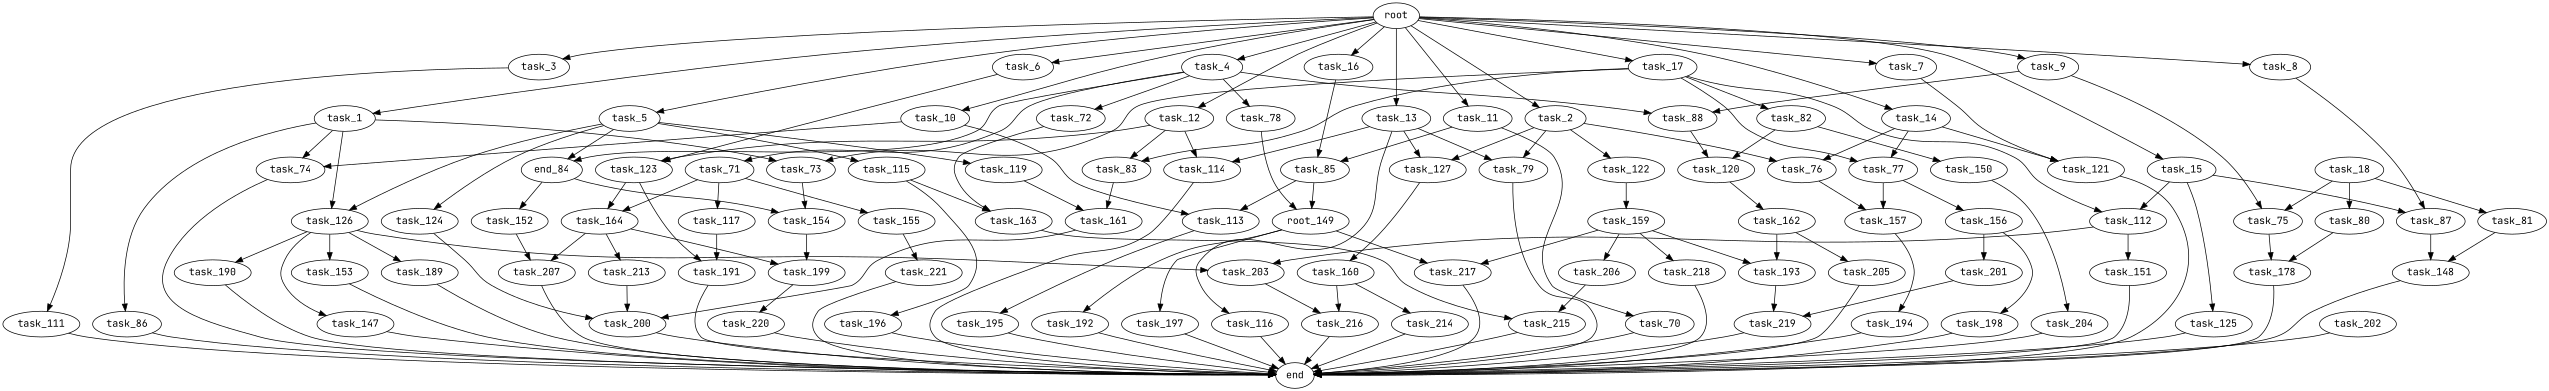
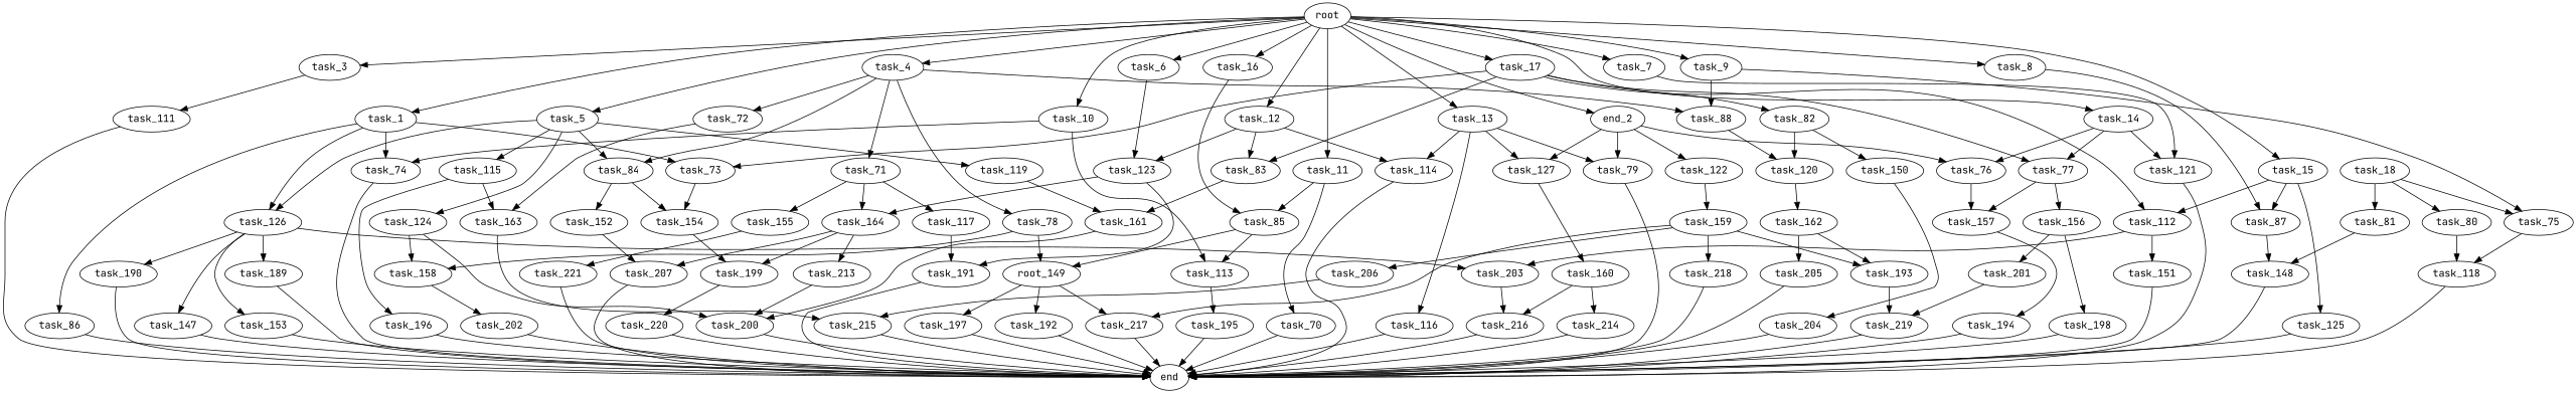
  digraph {
    fontname="JetBrains Mono"
    node [fontname="JetBrains Mono"]
    edge [fontname="JetBrains Mono"]
    root
    task_1
-   task_2
+   task_2 [label=end_2]
    task_3
    task_4
    task_5
    task_6
    task_7
    task_8
    task_9
    task_10
    task_11
    task_12
    task_13
    task_14
    task_15
    task_16
    task_17
    task_73
    task_74
    task_86
    task_126
    task_76
    task_79
    task_122
    task_127
    task_111
    task_71
    task_72
    task_78
-   task_84 [label=end_84]
+   task_84
    task_88
    task_115
    task_119
    task_124
    task_123
    task_121
    task_87
    task_75
    task_113
    task_70
    task_85
    task_83
    task_114
    task_116
    task_77
    task_112
    task_125
    task_82
    task_18
    task_80
    task_81
    task_154
    end
    task_203
    task_147
    task_153
    task_189
    task_190
    task_157
    task_159
    task_160
    task_117
    task_155
    task_164
    task_163
    n67 [label=root_149]
+   task_158
    task_152
    task_120
    task_196
    task_161
    task_200
    task_191
    task_148
-   task_118 [label=task_178]
+   task_118
    task_195
    task_156
    task_151
    task_150
    task_221
    task_207
    task_199
    task_213
    task_215
    task_194
    task_198
    task_201
    task_192
    task_197
    task_217
    task_202
    task_162
    task_204
    task_216
    task_193
    task_205
    task_206
    task_218
    task_214
    task_220
    task_219
    root -> task_1
    root -> task_2
    root -> task_3
    root -> task_4
    root -> task_5
    root -> task_6
    root -> task_7
    root -> task_8
    root -> task_9
    root -> task_10
    root -> task_11
    root -> task_12
    root -> task_13
    root -> task_14
    root -> task_15
    root -> task_16
    root -> task_17
    task_1 -> task_73
    task_1 -> task_74
    task_1 -> task_86
    task_1 -> task_126
    task_2 -> task_76
    task_2 -> task_79
    task_2 -> task_122
    task_2 -> task_127
    task_3 -> task_111
    task_4 -> task_71
    task_4 -> task_72
    task_4 -> task_78
    task_4 -> task_84
    task_4 -> task_88
    task_5 -> task_126
    task_5 -> task_84
    task_5 -> task_115
    task_5 -> task_119
    task_5 -> task_124
    task_6 -> task_123
    task_7 -> task_121
    task_8 -> task_87
    task_9 -> task_88
    task_9 -> task_75
    task_10 -> task_74
    task_10 -> task_113
    task_11 -> task_70
    task_11 -> task_85
    task_12 -> task_123
    task_12 -> task_83
    task_12 -> task_114
    task_13 -> task_79
    task_13 -> task_127
    task_13 -> task_114
    task_13 -> task_116
    task_14 -> task_76
    task_14 -> task_121
    task_14 -> task_77
    task_15 -> task_87
    task_15 -> task_112
    task_15 -> task_125
    task_16 -> task_85
    task_17 -> task_73
    task_17 -> task_83
    task_17 -> task_77
    task_17 -> task_112
    task_17 -> task_82
    task_73 -> task_154
    task_74 -> end
    task_86 -> end
    task_126 -> task_203
    task_126 -> task_147
    task_126 -> task_153
    task_126 -> task_189
    task_126 -> task_190
    task_76 -> task_157
    task_79 -> end
    task_122 -> task_159
    task_127 -> task_160
    task_111 -> end
    task_71 -> task_117
    task_71 -> task_155
    task_71 -> task_164
    task_72 -> task_163
    task_78 -> n67
+   task_78 -> task_158
    task_84 -> task_154
    task_84 -> task_152
    task_88 -> task_120
    task_115 -> task_163
    task_115 -> task_196
    task_119 -> task_161
+   task_124 -> task_158
    task_124 -> task_200
    task_123 -> task_164
    task_123 -> task_191
    task_121 -> end
    task_87 -> task_148
    task_75 -> task_118
    task_113 -> task_195
    task_70 -> end
    task_85 -> task_113
    task_85 -> n67
    task_83 -> task_161
    task_114 -> end
    task_116 -> end
    task_77 -> task_157
    task_77 -> task_156
    task_112 -> task_203
    task_112 -> task_151
    task_125 -> end
    task_82 -> task_120
    task_82 -> task_150
    task_18 -> task_75
    task_18 -> task_80
    task_18 -> task_81
    task_80 -> task_118
    task_81 -> task_148
    task_154 -> task_199
    task_203 -> task_216
    task_147 -> end
    task_153 -> end
    task_189 -> end
    task_190 -> end
    task_157 -> task_194
    task_159 -> task_217
    task_159 -> task_193
    task_159 -> task_206
    task_159 -> task_218
    task_160 -> task_216
    task_160 -> task_214
    task_117 -> task_191
    task_155 -> task_221
    task_164 -> task_207
    task_164 -> task_199
    task_164 -> task_213
    task_163 -> task_215
    n67 -> task_192
    n67 -> task_197
    n67 -> task_217
+   task_158 -> task_202
    task_152 -> task_207
    task_120 -> task_162
    task_196 -> end
    task_161 -> task_200
    task_200 -> end
    task_191 -> end
    task_148 -> end
    task_118 -> end
    task_195 -> end
    task_156 -> task_198
    task_156 -> task_201
    task_151 -> end
    task_150 -> task_204
    task_221 -> end
    task_207 -> end
    task_199 -> task_220
    task_213 -> task_200
    task_215 -> end
    task_194 -> end
    task_198 -> end
    task_201 -> task_219
    task_192 -> end
    task_197 -> end
    task_217 -> end
    task_202 -> end
    task_162 -> task_193
    task_162 -> task_205
    task_204 -> end
    task_216 -> end
    task_193 -> task_219
    task_205 -> end
    task_206 -> task_215
    task_218 -> end
    task_214 -> end
    task_220 -> end
    task_219 -> end
  }
